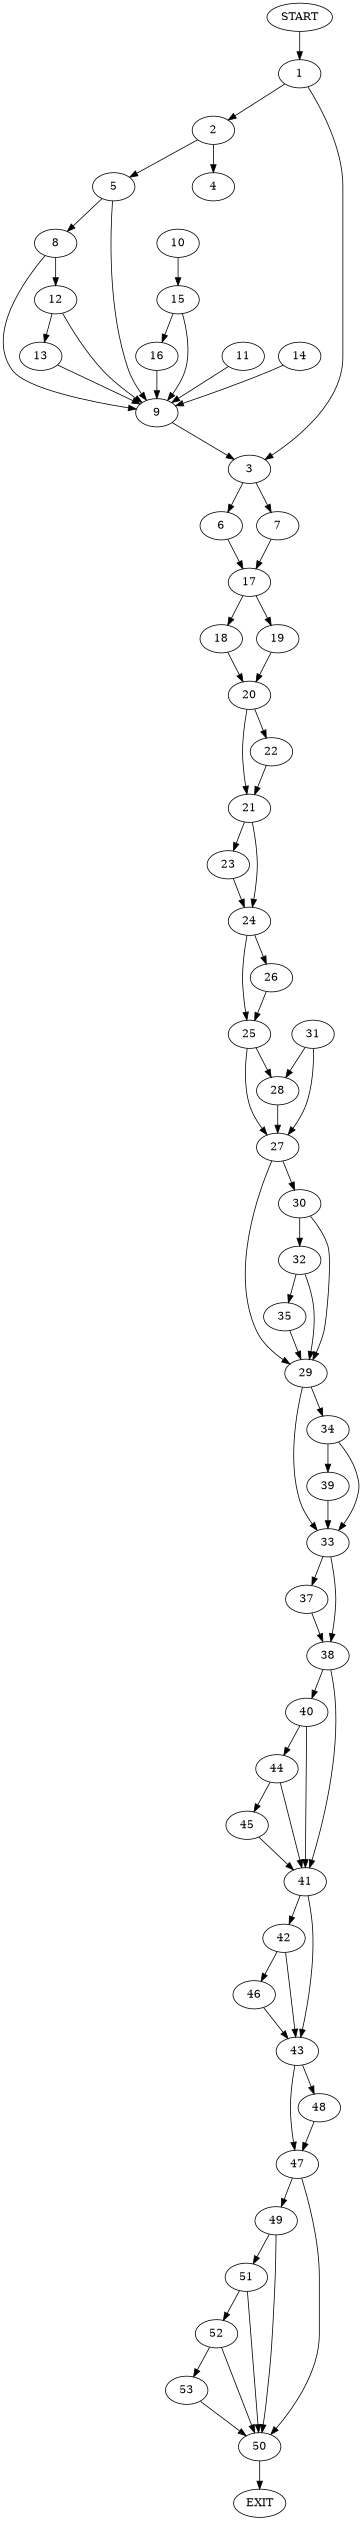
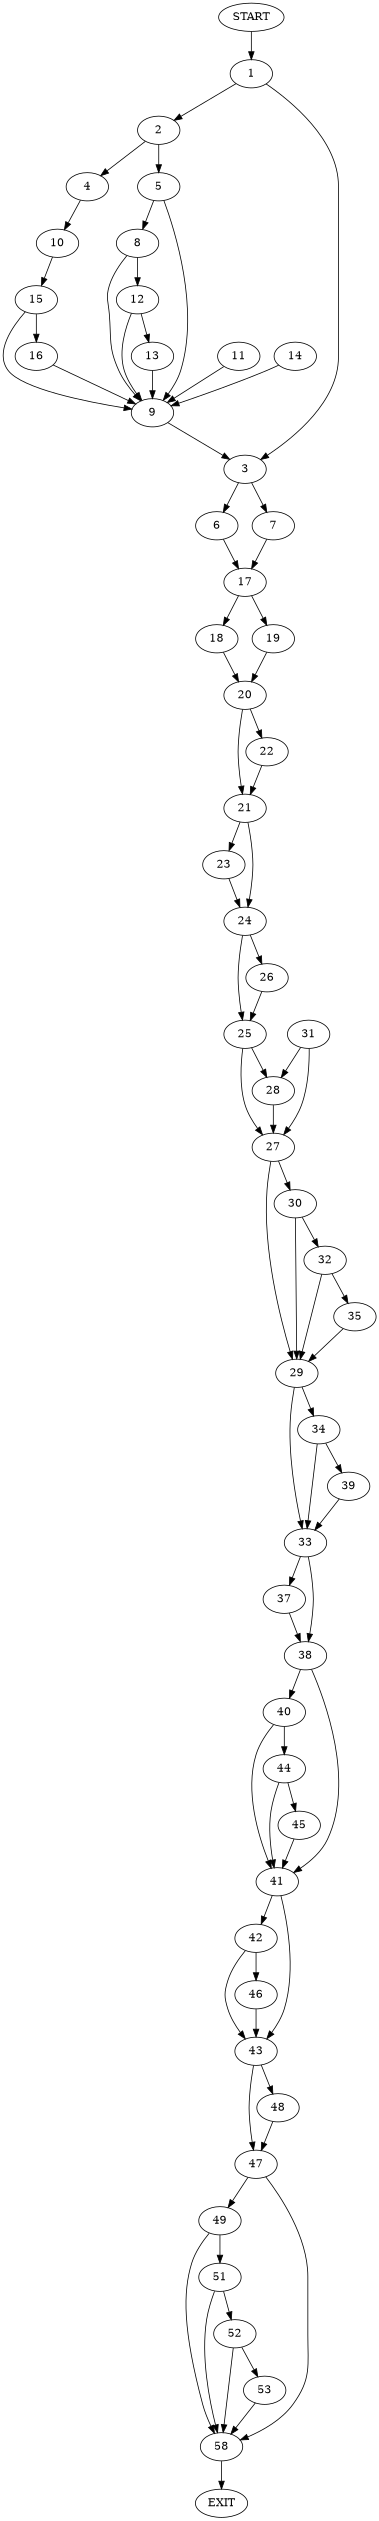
  digraph {
    n1 [label=START]
    1
    2
    3
    n5 [label=EXIT]
    4
    5
    6
    7
    10
    8
    9
    17
    15
    11
    12
    18
    19
    13
    14
    16
    20
    21
    22
    23
    24
    25
    26
    27
    28
    29
    30
    33
    34
    32
    31
    37
    38
    39
    35
    40
    41
    44
    42
    43
    45
    46
    47
    48
    49
-   50
+   50 [label=58]
    51
    52
    53
    n1 -> 1
    1 -> 2
    1 -> 3
    2 -> 4
    2 -> 5
    3 -> 6
    3 -> 7
+   4 -> 10
    5 -> 8
    5 -> 9
    6 -> 17
    7 -> 17
    10 -> 15
    8 -> 9
    8 -> 12
    9 -> 3
    17 -> 18
    17 -> 19
    15 -> 9
    15 -> 16
    11 -> 9
    12 -> 9
    12 -> 13
    18 -> 20
    19 -> 20
    13 -> 9
    14 -> 9
    16 -> 9
    20 -> 21
    20 -> 22
    21 -> 23
    21 -> 24
    22 -> 21
    23 -> 24
    24 -> 25
    24 -> 26
    25 -> 27
    25 -> 28
    26 -> 25
    27 -> 29
    27 -> 30
    28 -> 27
    29 -> 33
    29 -> 34
    30 -> 29
    30 -> 32
    33 -> 37
    33 -> 38
    34 -> 33
    34 -> 39
    32 -> 29
    32 -> 35
    31 -> 27
    31 -> 28
    37 -> 38
    38 -> 40
    38 -> 41
    39 -> 33
    35 -> 29
    40 -> 41
    40 -> 44
    41 -> 42
    41 -> 43
    44 -> 41
    44 -> 45
    42 -> 43
    42 -> 46
    43 -> 47
    43 -> 48
    45 -> 41
    46 -> 43
    47 -> 49
    47 -> 50
    48 -> 47
    49 -> 50
    49 -> 51
    50 -> n5
    51 -> 50
    51 -> 52
    52 -> 50
    52 -> 53
    53 -> 50
  }
